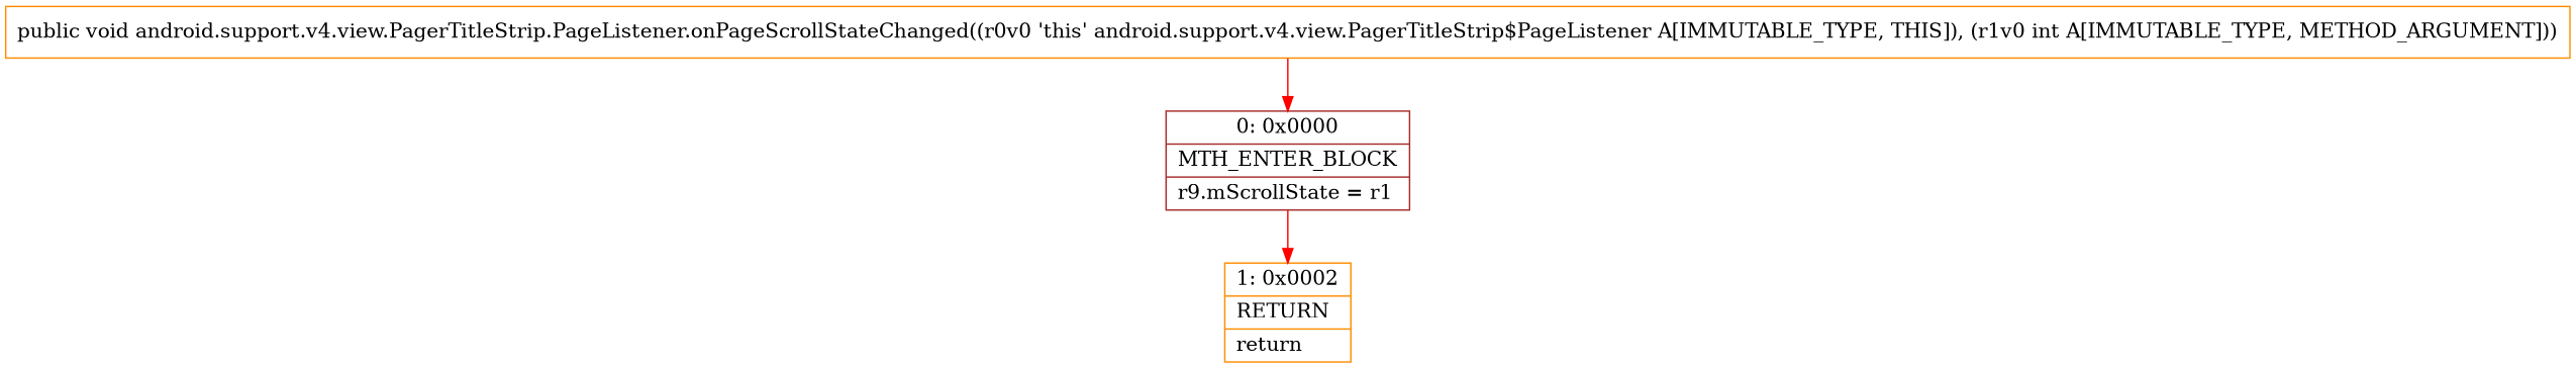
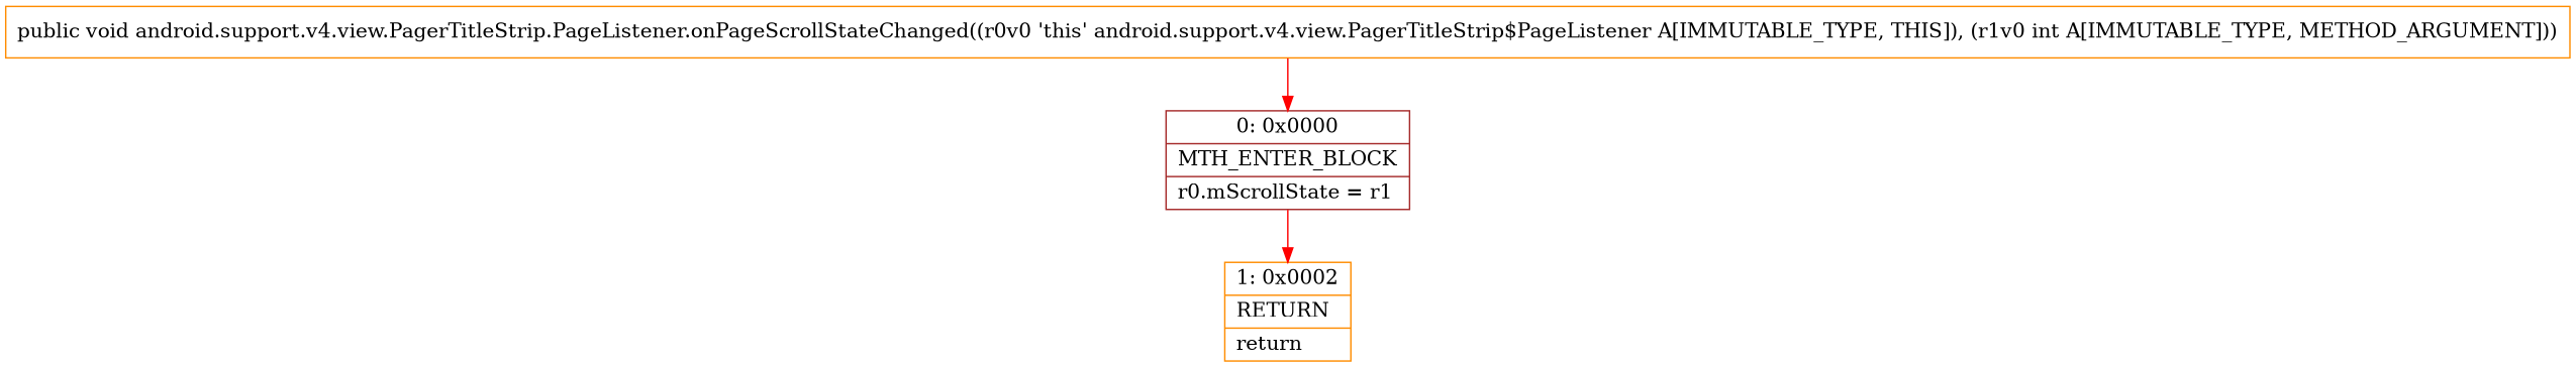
  digraph {
    node [shape=record color=darkorange]
    edge [color=red]
-   n1 [label="{0\:\ 0x0000|MTH_ENTER_BLOCK\l|r9.mScrollState = r1\l}" color=brown]
+   n1 [label="{0\:\ 0x0000|MTH_ENTER_BLOCK\l|r0.mScrollState = r1\l}" color=brown]
    n2 [label="{1\:\ 0x0002|RETURN\l|return\l}"]
    n3 [label="{public void android.support.v4.view.PagerTitleStrip.PageListener.onPageScrollStateChanged((r0v0 'this' android.support.v4.view.PagerTitleStrip$PageListener A[IMMUTABLE_TYPE, THIS]), (r1v0 int A[IMMUTABLE_TYPE, METHOD_ARGUMENT])) }"]
    n1 -> n2
    n3 -> n1
  }
